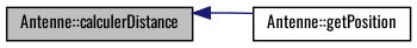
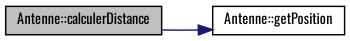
  digraph {
    rankdir=LR
    fontname=Oswald
    node [color=black fontname=Oswald fontsize=10 shape=record style=filled]
    n1 [fillcolor=grey75 fontcolor=black height=0.2 label="Antenne::calculerDistance" width=0.4]
    n2 [fillcolor=white height=0.2 label="Antenne::getPosition" width=0.4]
-   n2 -> n1 [color=midnightblue fontname=Oswald fontsize=10 labelfontname=Helvetica labelfontsize=10 style=solid]
+   n1 -> n2 [color=midnightblue fontname=Oswald fontsize=10 labelfontname=Helvetica labelfontsize=10 style=solid]
  }
